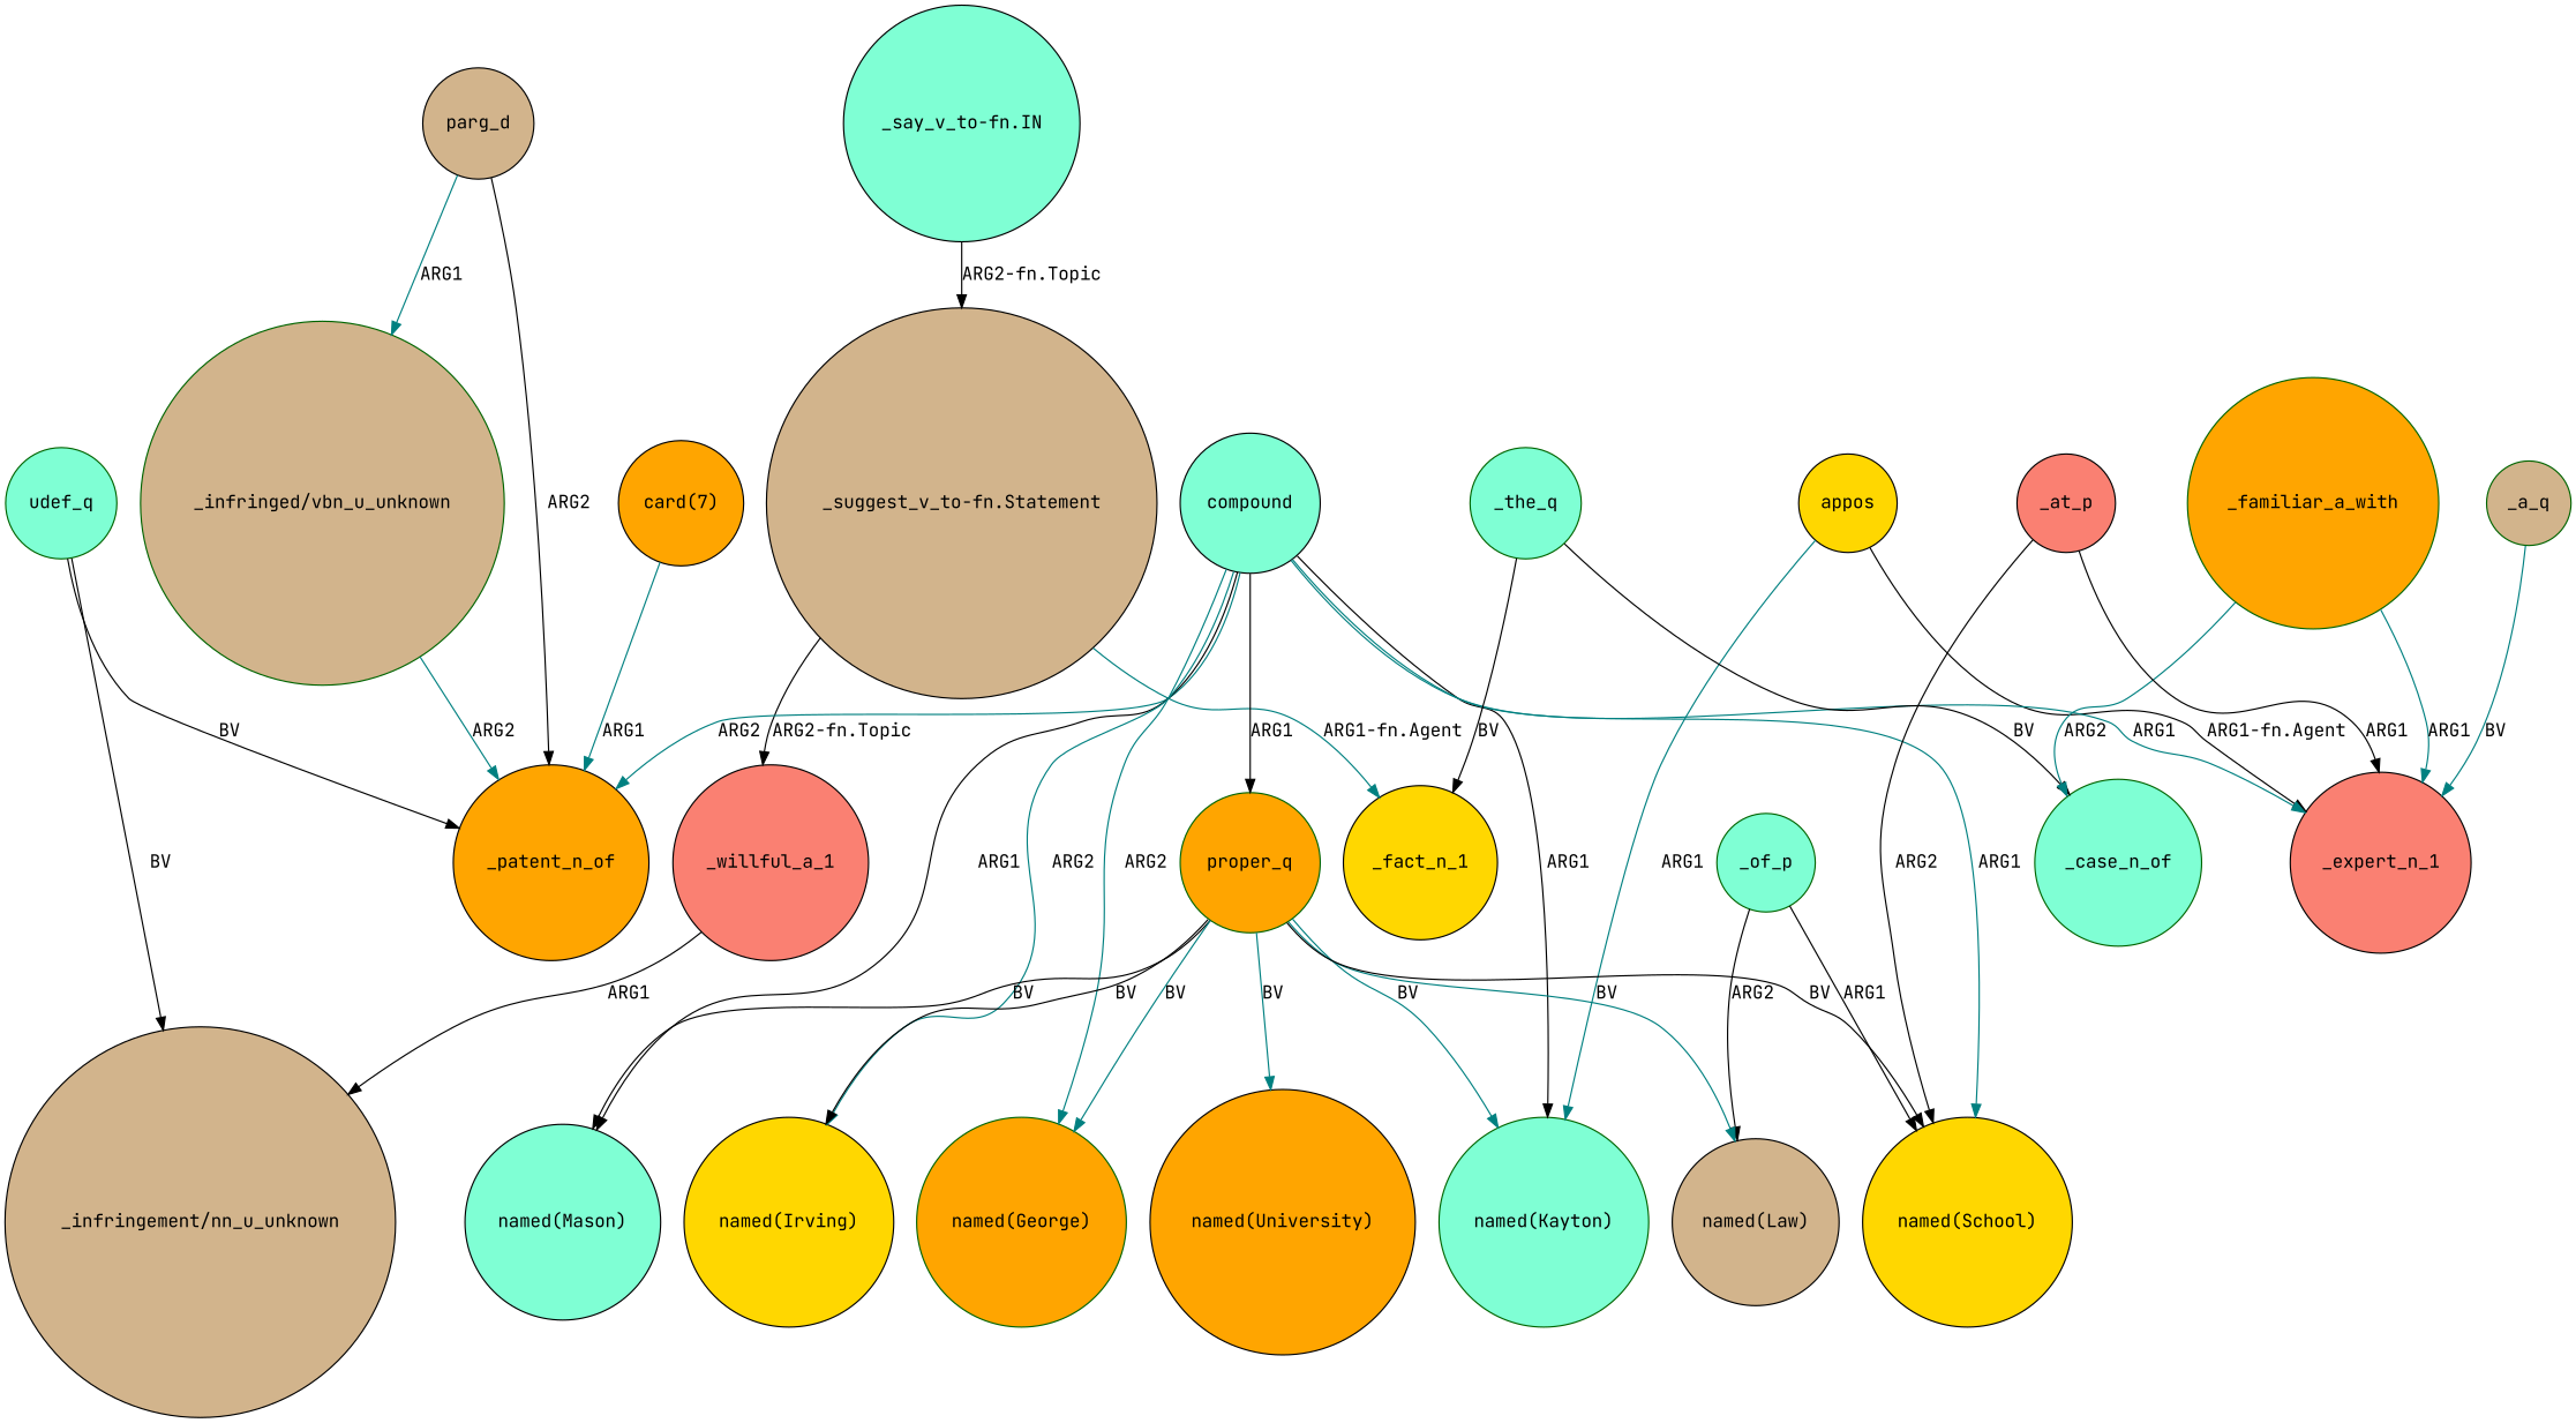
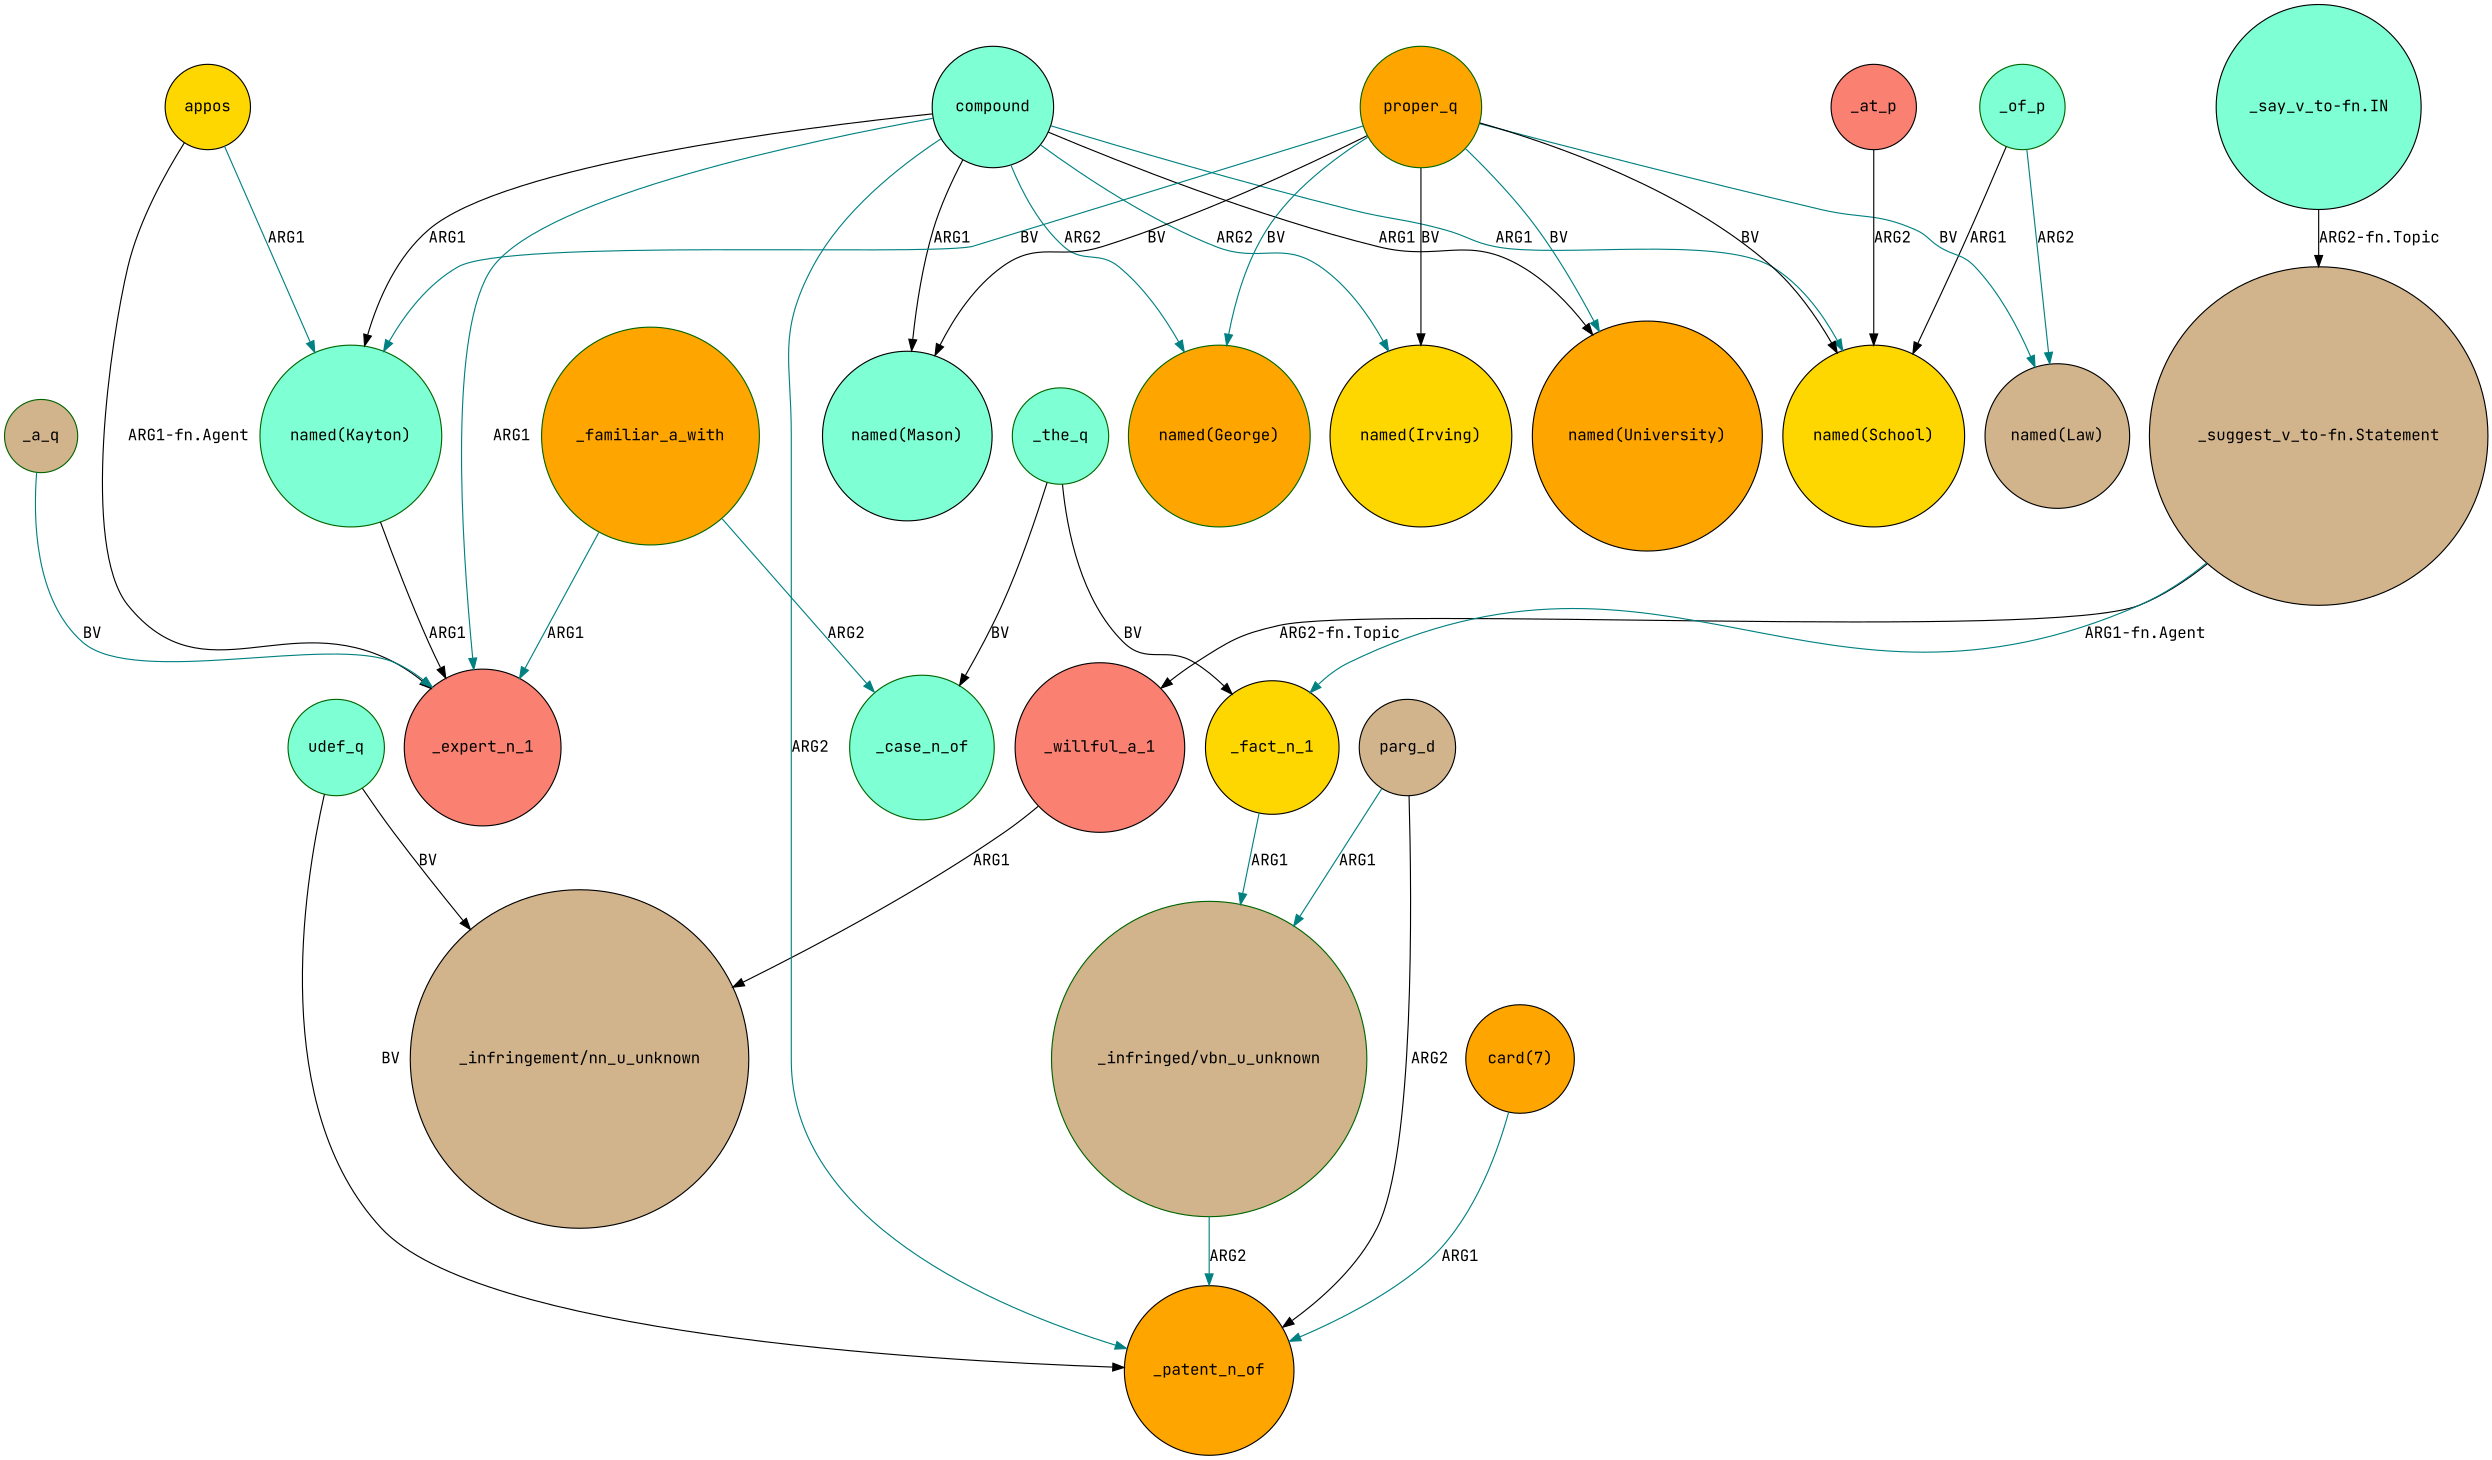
  digraph {
    fontname="JetBrains Mono"
    node [color=black fillcolor=aquamarine fontname="JetBrains Mono" shape=circle style=filled]
    edge [color=teal fontname="JetBrains Mono"]
    "_suggest_v_to-fn.Statement" [fillcolor=tan]
    _willful_a_1 [fillcolor=salmon]
    _fact_n_1 [fillcolor=gold]
    "_infringement/nn_u_unknown" [fillcolor=tan]
    "_infringed/vbn_u_unknown" [color=darkgreen fillcolor=tan]
    "_say_v_to-fn.IN"
    "named(Kayton)" [color=darkgreen]
    _of_p [color=darkgreen]
    "named(Law)" [fillcolor=tan]
    "named(School)" [fillcolor=gold]
    _patent_n_of [fillcolor=orange]
    appos [fillcolor=gold]
    _expert_n_1 [fillcolor=salmon]
    "card(7)" [fillcolor=orange]
    compound
    "named(University)" [fillcolor=orange]
    "named(Mason)"
    "named(George)" [color=darkgreen fillcolor=orange]
    "named(Irving)" [fillcolor=gold]
    _the_q [color=darkgreen]
    _case_n_of [color=darkgreen]
    _familiar_a_with [color=darkgreen fillcolor=orange]
    proper_q [color=darkgreen fillcolor=orange]
    _at_p [fillcolor=salmon]
    parg_d [fillcolor=tan]
    udef_q [color=darkgreen]
    _a_q [color=darkgreen fillcolor=tan]
    "_suggest_v_to-fn.Statement" -> _willful_a_1 [color=black label="ARG2-fn.Topic"]
    "_suggest_v_to-fn.Statement" -> _fact_n_1 [label="ARG1-fn.Agent"]
    _willful_a_1 -> "_infringement/nn_u_unknown" [color=black label=ARG1]
+   _fact_n_1 -> "_infringed/vbn_u_unknown" [label=ARG1]
    "_infringed/vbn_u_unknown" -> _patent_n_of [label=ARG2]
    "_say_v_to-fn.IN" -> "_suggest_v_to-fn.Statement" [color=black label="ARG2-fn.Topic"]
-   _of_p -> "named(Law)" [color=black label=ARG2]
+   _of_p -> "named(Law)" [label=ARG2]
    _of_p -> "named(School)" [color=black label=ARG1]
    appos -> "named(Kayton)" [label=ARG1]
    appos -> _expert_n_1 [color=black label="ARG1-fn.Agent"]
    "card(7)" -> _patent_n_of [label=ARG1]
    compound -> "named(Kayton)" [color=black label=ARG1]
    compound -> "named(School)" [label=ARG1]
    compound -> _patent_n_of [label=ARG2]
    compound -> _expert_n_1 [label=ARG1]
-   compound -> proper_q [color=black label=ARG1]
+   compound -> "named(University)" [color=black label=ARG1]
    compound -> "named(Mason)" [color=black label=ARG1]
    compound -> "named(George)" [label=ARG2]
    compound -> "named(Irving)" [label=ARG2]
    _the_q -> _fact_n_1 [color=black label=BV]
    _the_q -> _case_n_of [color=black label=BV]
    _familiar_a_with -> _expert_n_1 [label=ARG1]
    _familiar_a_with -> _case_n_of [label=ARG2]
    proper_q -> "named(Kayton)" [label=BV]
    proper_q -> "named(Law)" [label=BV]
    proper_q -> "named(School)" [color=black label=BV]
    proper_q -> "named(University)" [label=BV]
    proper_q -> "named(Mason)" [color=black label=BV]
    proper_q -> "named(George)" [label=BV]
    proper_q -> "named(Irving)" [color=black label=BV]
    _at_p -> "named(School)" [color=black label=ARG2]
-   _at_p -> _expert_n_1 [color=black label=ARG1]
+   "named(Kayton)" -> _expert_n_1 [color=black label=ARG1]
    parg_d -> "_infringed/vbn_u_unknown" [label=ARG1]
    parg_d -> _patent_n_of [color=black label=ARG2]
    udef_q -> "_infringement/nn_u_unknown" [color=black label=BV]
    udef_q -> _patent_n_of [color=black label=BV]
    _a_q -> _expert_n_1 [label=BV]
  }
